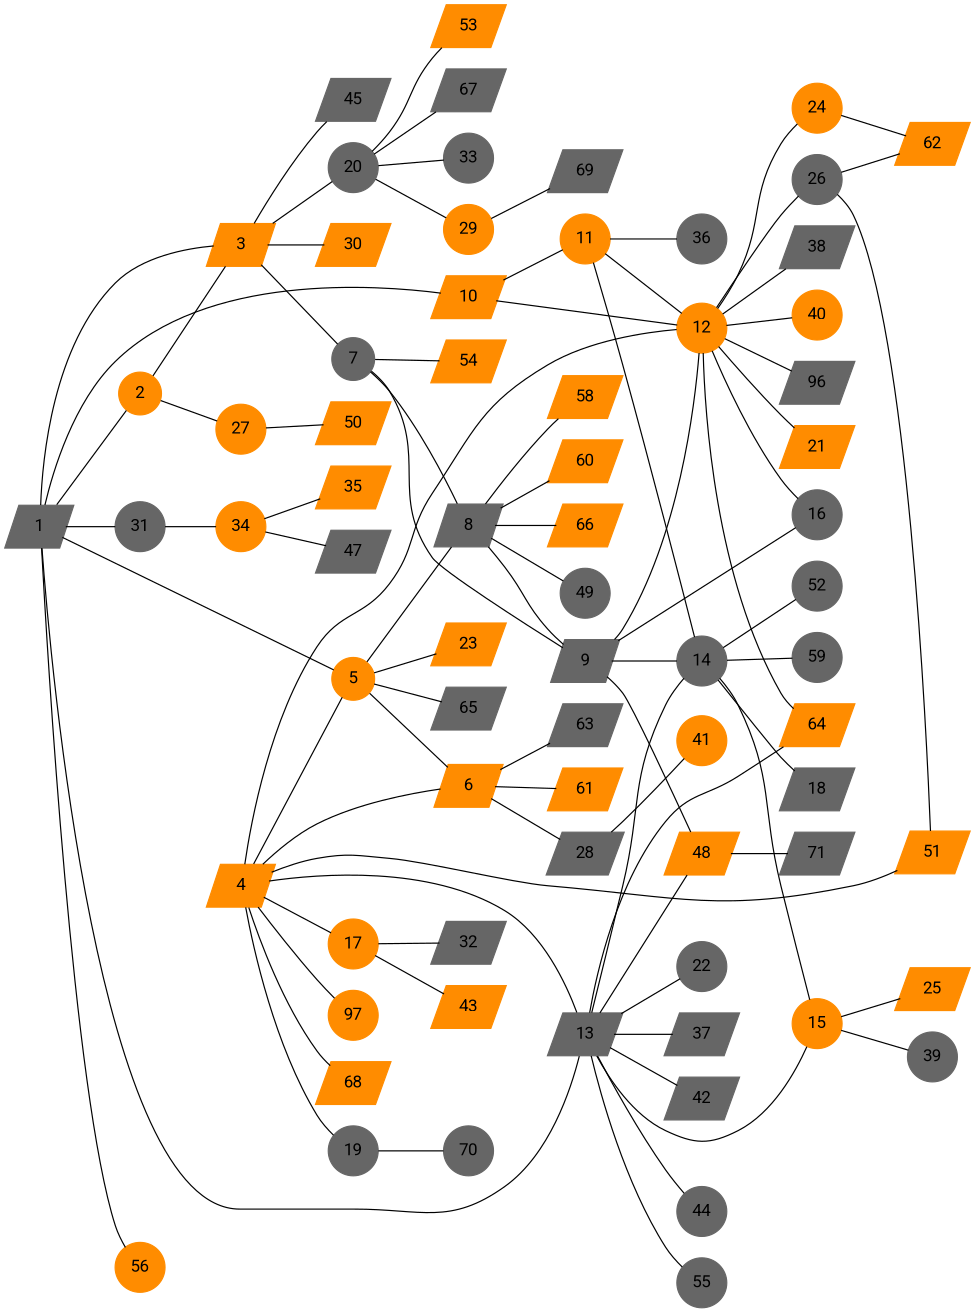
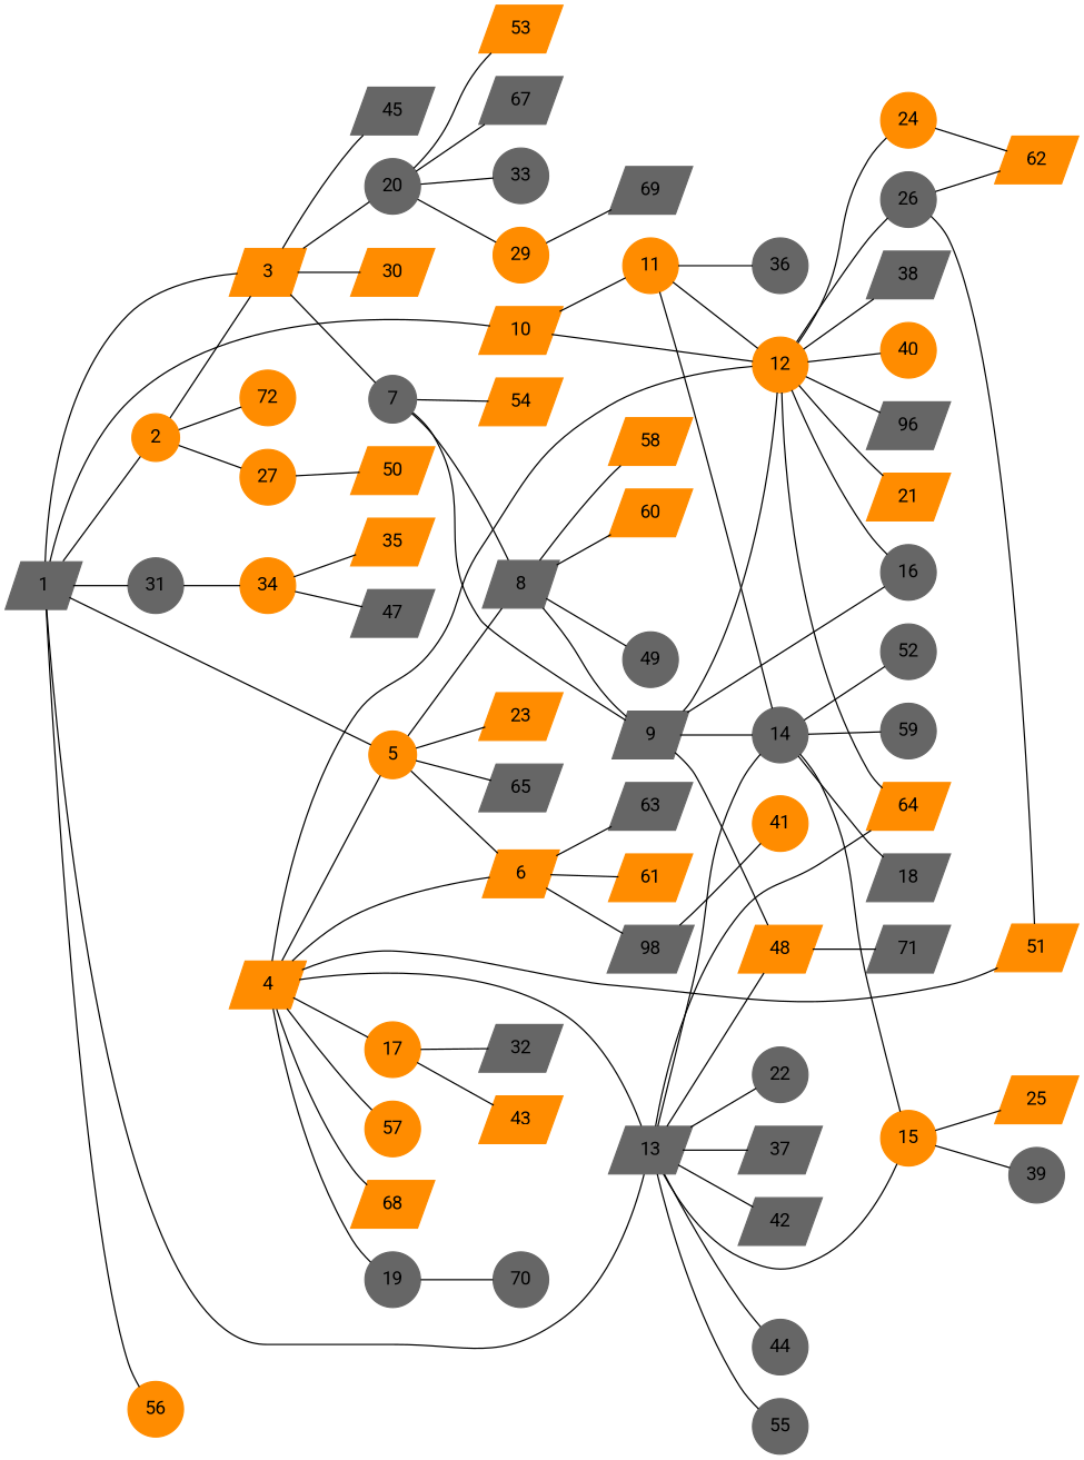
  graph {
    fontname=Roboto
    rankdir=LR
    node [color=darkorange fontname=Roboto shape=parallelogram style=filled]
    edge [fontname=Roboto]
    1 [color=gray40]
    2 [shape=circle]
    3
    5 [shape=circle]
    10
    13 [color=gray40]
    31 [color=gray40 shape=circle]
    56 [shape=circle]
    27 [shape=circle]
+   72 [shape=circle]
    7 [color=gray40 shape=circle]
    20 [color=gray40 shape=circle]
    30
    45 [color=gray40]
    6
    8 [color=gray40]
    23
    65 [color=gray40]
    12 [shape=circle]
    11 [shape=circle]
    14 [color=gray40 shape=circle]
    48
    64
    15 [shape=circle]
    22 [color=gray40 shape=circle]
    37 [color=gray40]
    42 [color=gray40]
    44 [color=gray40 shape=circle]
    55 [color=gray40 shape=circle]
    34 [shape=circle]
    50
    9 [color=gray40]
    54
    29 [shape=circle]
    33 [color=gray40 shape=circle]
    53
    67 [color=gray40]
    4
    17 [shape=circle]
    19 [color=gray40 shape=circle]
    51
-   57 [shape=circle label=97]
+   57 [shape=circle]
    68
-   28 [color=gray40]
+   28 [color=gray40 label=98]
    61
    63 [color=gray40]
    16 [color=gray40 shape=circle]
    21
    24 [shape=circle]
    26 [color=gray40 shape=circle]
    38 [color=gray40]
    40 [shape=circle]
    n53 [color=gray40 label=96]
    32 [color=gray40]
    43
    70 [color=gray40 shape=circle]
    49 [color=gray40 shape=circle]
    58
    60
-   66
    41 [shape=circle]
    18 [color=gray40]
    52 [color=gray40 shape=circle]
    59 [color=gray40 shape=circle]
    71 [color=gray40]
    36 [color=gray40 shape=circle]
    62
    25
    39 [color=gray40 shape=circle]
    69 [color=gray40]
    35
    47 [color=gray40]
    1 -- 2
    1 -- 3
    1 -- 5
    1 -- 10
    1 -- 13
    1 -- 31
    1 -- 56
    2 -- 3
    2 -- 27
+   2 -- 72
    3 -- 7
    3 -- 20
    3 -- 30
    3 -- 45
    5 -- 6
    5 -- 8
    5 -- 23
    5 -- 65
    10 -- 12
    10 -- 11
    13 -- 14
    13 -- 48
    13 -- 64
    13 -- 15
    13 -- 22
    13 -- 37
    13 -- 42
    13 -- 44
    13 -- 55
    31 -- 34
    27 -- 50
    7 -- 8
    7 -- 9
    7 -- 54
    20 -- 29
    20 -- 33
    20 -- 53
    20 -- 67
    6 -- 28
    6 -- 61
    6 -- 63
    8 -- 9
    8 -- 49
    8 -- 58
    8 -- 60
-   8 -- 66
    12 -- 64
    12 -- 16
    12 -- 21
    12 -- 24
    12 -- 26
    12 -- 38
    12 -- 40
    12 -- n53
    11 -- 12
    11 -- 14
    11 -- 36
    14 -- 15
    14 -- 18
    14 -- 52
    14 -- 59
    48 -- 71
    15 -- 25
    15 -- 39
    34 -- 35
    34 -- 47
    9 -- 12
    9 -- 14
    9 -- 48
    9 -- 16
    29 -- 69
    4 -- 5
    4 -- 13
    4 -- 6
    4 -- 12
    4 -- 17
    4 -- 19
    4 -- 51
    4 -- 57
    4 -- 68
    17 -- 32
    17 -- 43
    19 -- 70
    28 -- 41
    24 -- 62
    26 -- 51
    26 -- 62
  }
